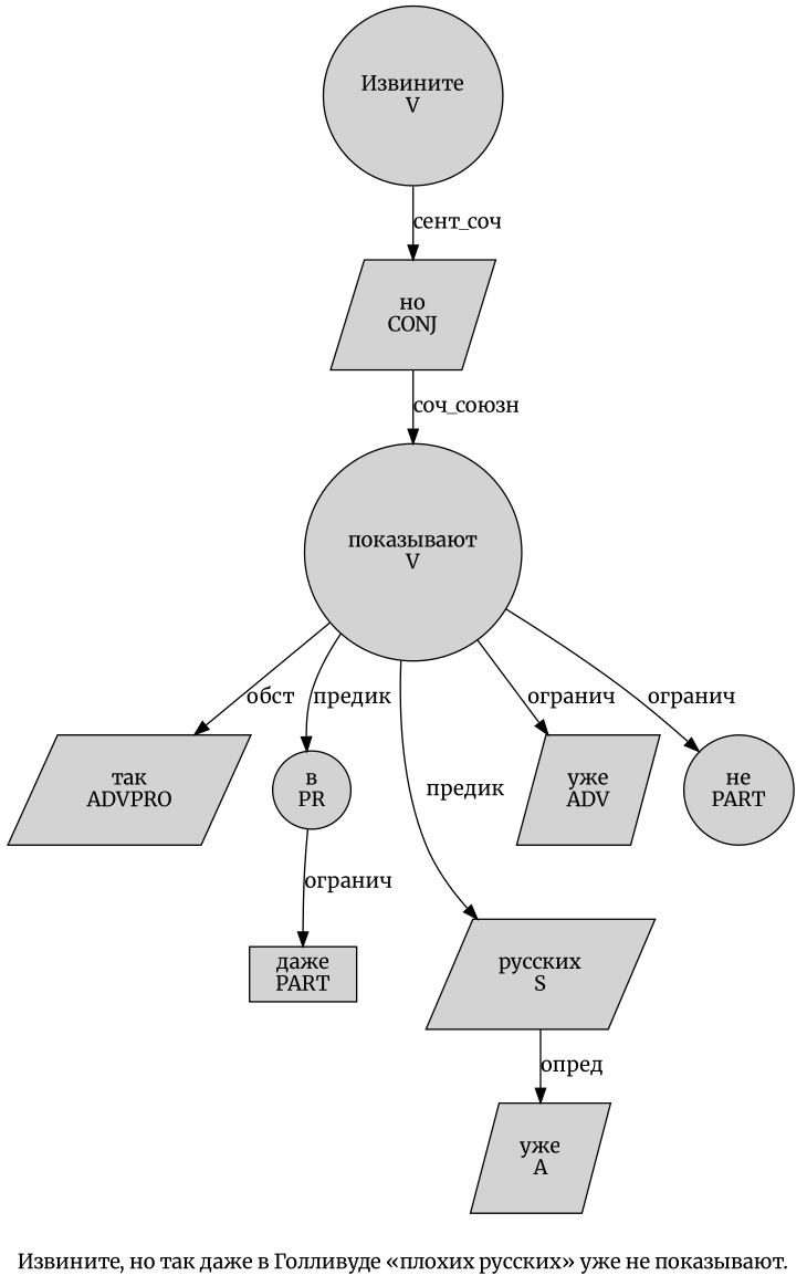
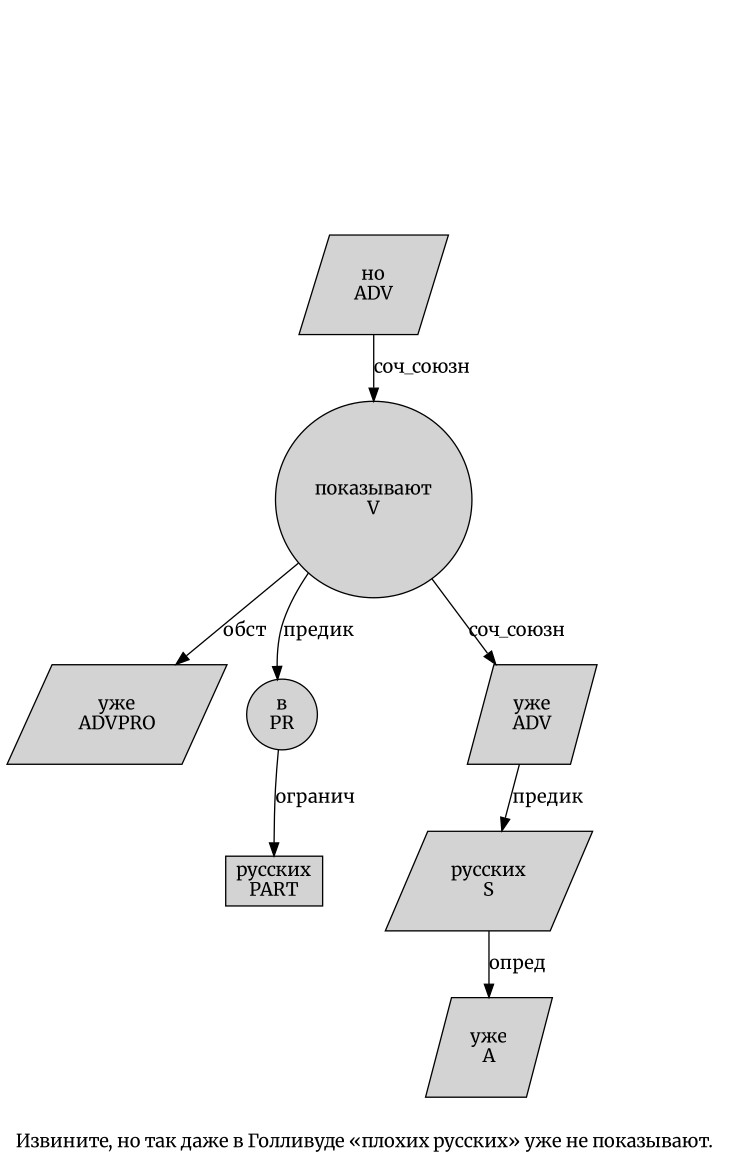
  digraph {
    fontname=Merriweather
    label="Извините, но так даже в Голливуде «плохих русских» уже не показывают."
    node [fillcolor=lightgray fontname=Merriweather penwidth=1 shape=parallelogram style=filled]
    edge [fontname=Merriweather]
-   n1 [label="Извините\nV" shape=circle]
-   n2 [label="но\nCONJ"]
+   n2 [label="но\nADV"]
    n3 [label="показывают\nV" shape=circle]
-   n4 [label="так\nADVPRO"]
+   n4 [label="уже\nADVPRO"]
    n5 [label="в\nPR" shape=circle]
    n6 [label="русских\nS"]
    n7 [label="уже\nADV"]
-   n8 [label="не\nPART" shape=circle]
-   n9 [label="даже\nPART" shape=box]
+   n9 [label="русских\nPART" shape=box]
    n10 [label="уже\nA"]
-   n1 -> n2 [label="сент_соч"]
    n2 -> n3 [label="соч_союзн"]
    n3 -> n4 [label="обст"]
    n3 -> n5 [label="предик"]
-   n3 -> n6 [label="предик"]
-   n3 -> n7 [label="огранич"]
-   n3 -> n8 [label="огранич"]
+   n7 -> n6 [label="предик"]
+   n3 -> n7 [label="соч_союзн"]
    n5 -> n9 [label="огранич"]
    n6 -> n10 [label="опред"]
  }
